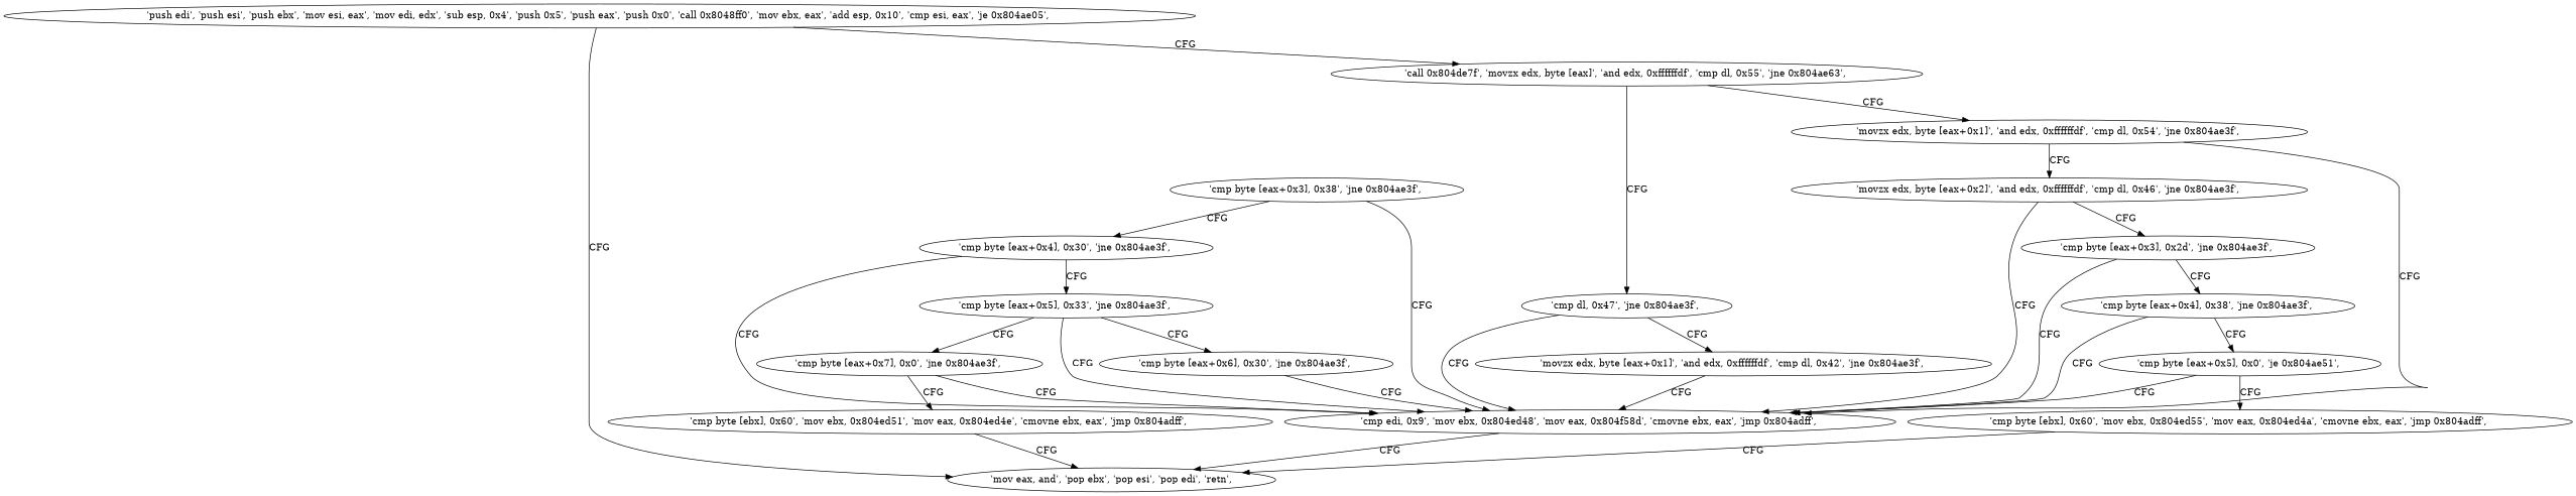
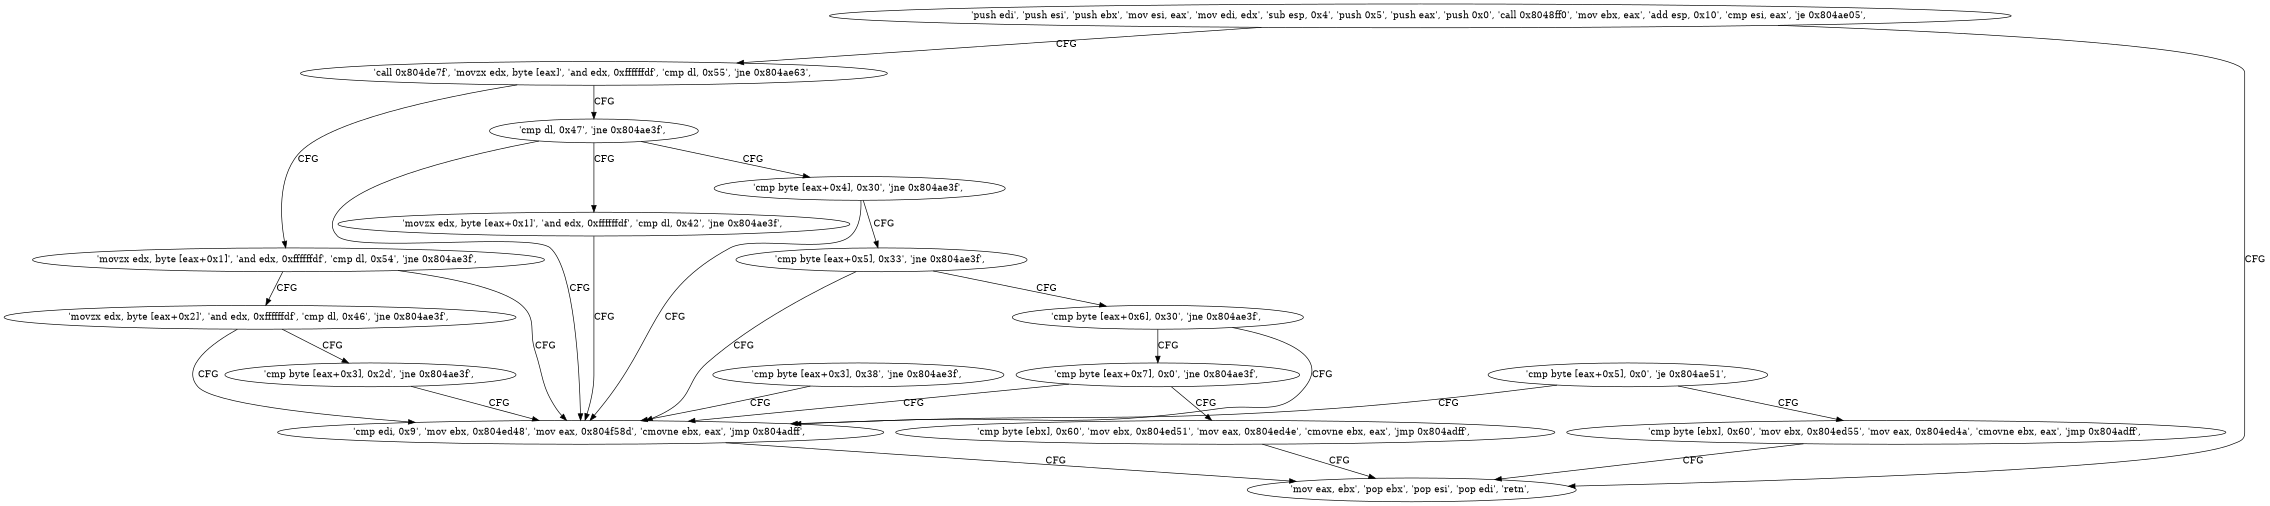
  digraph {
    n1 [label="'push edi', 'push esi', 'push ebx', 'mov esi, eax', 'mov edi, edx', 'sub esp, 0x4', 'push 0x5', 'push eax', 'push 0x0', 'call 0x8048ff0', 'mov ebx, eax', 'add esp, 0x10', 'cmp esi, eax', 'je 0x804ae05', "]
    n2 [label="'call 0x804de7f', 'movzx edx, byte [eax]', 'and edx, 0xffffffdf', 'cmp dl, 0x55', 'jne 0x804ae63', "]
-   n3 [label="'mov eax, and', 'pop ebx', 'pop esi', 'pop edi', 'retn',"]
+   n3 [label="'mov eax, ebx', 'pop ebx', 'pop esi', 'pop edi', 'retn', "]
    n4 [label="'cmp dl, 0x47', 'jne 0x804ae3f', "]
    n5 [label="'movzx edx, byte [eax+0x1]', 'and edx, 0xffffffdf', 'cmp dl, 0x54', 'jne 0x804ae3f', "]
    n6 [label="'cmp edi, 0x9', 'mov ebx, 0x804ed48', 'mov eax, 0x804f58d', 'cmovne ebx, eax', 'jmp 0x804adff', "]
    n7 [label="'movzx edx, byte [eax+0x1]', 'and edx, 0xffffffdf', 'cmp dl, 0x42', 'jne 0x804ae3f', "]
    n8 [label="'movzx edx, byte [eax+0x2]', 'and edx, 0xffffffdf', 'cmp dl, 0x46', 'jne 0x804ae3f', "]
    n9 [label="'cmp byte [eax+0x3], 0x2d', 'jne 0x804ae3f', "]
-   n10 [label="'cmp byte [eax+0x4], 0x38', 'jne 0x804ae3f', "]
    n11 [label="'cmp byte [eax+0x3], 0x38', 'jne 0x804ae3f', "]
    n12 [label="'cmp byte [eax+0x4], 0x30', 'jne 0x804ae3f', "]
    n13 [label="'cmp byte [eax+0x5], 0x0', 'je 0x804ae51', "]
    n14 [label="'cmp byte [eax+0x5], 0x33', 'jne 0x804ae3f', "]
    n15 [label="'cmp byte [ebx], 0x60', 'mov ebx, 0x804ed55', 'mov eax, 0x804ed4a', 'cmovne ebx, eax', 'jmp 0x804adff', "]
    n16 [label="'cmp byte [eax+0x6], 0x30', 'jne 0x804ae3f', "]
    n17 [label="'cmp byte [eax+0x7], 0x0', 'jne 0x804ae3f', "]
    n18 [label="'cmp byte [ebx], 0x60', 'mov ebx, 0x804ed51', 'mov eax, 0x804ed4e', 'cmovne ebx, eax', 'jmp 0x804adff', "]
    n1 -> n2 [label=CFG]
    n1 -> n3 [label=CFG]
    n2 -> n4 [label=CFG]
    n2 -> n5 [label=CFG]
    n4 -> n6 [label=CFG]
    n4 -> n7 [label=CFG]
    n5 -> n6 [label=CFG]
    n5 -> n8 [label=CFG]
    n6 -> n3 [label=CFG]
    n7 -> n6 [label=CFG]
    n8 -> n6 [label=CFG]
    n8 -> n9 [label=CFG]
    n9 -> n6 [label=CFG]
-   n9 -> n10 [label=CFG]
-   n10 -> n6 [label=CFG]
-   n10 -> n13 [label=CFG]
    n11 -> n6 [label=CFG]
-   n11 -> n12 [label=CFG]
+   n4 -> n12 [label=CFG]
    n12 -> n6 [label=CFG]
    n12 -> n14 [label=CFG]
    n13 -> n6 [label=CFG]
    n13 -> n15 [label=CFG]
    n14 -> n6 [label=CFG]
    n14 -> n16 [label=CFG]
    n15 -> n3 [label=CFG]
    n16 -> n6 [label=CFG]
-   n14 -> n17 [label=CFG]
+   n16 -> n17 [label=CFG]
    n17 -> n6 [label=CFG]
    n17 -> n18 [label=CFG]
    n18 -> n3 [label=CFG]
  }
